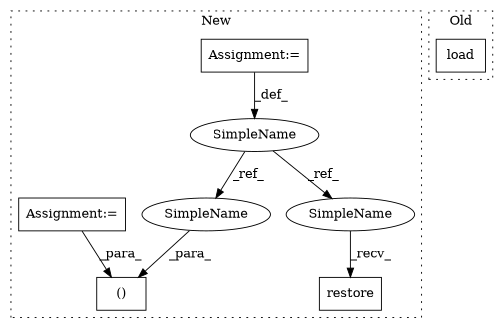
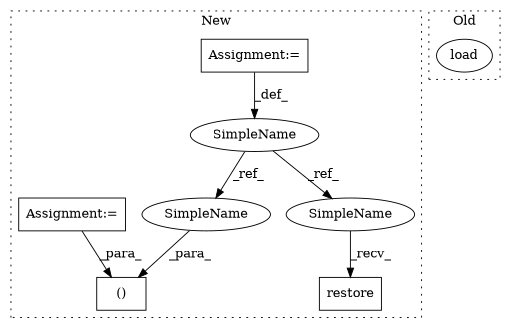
  digraph {
    node [a=42 l=8 s=2497 shape=box]
    n1 [a=32 l=9 label=restore s=2763]
    n2 [a=7 label="Assignment:="]
    n3 [a=106 l=22 label="()" s=2529]
    n4 [label=SimpleName shape=ellipse]
    n5 [a=7 l=1 label="Assignment:=" s=2517]
    n6 [label=SimpleName s=2529 shape=ellipse]
    n7 [label=SimpleName s=2754 shape=ellipse]
-   n8 [a=32 l=6 label=load s=3449]
+   n8 [a=32 l=6 label=load s=3449 shape=ellipse]
    subgraph cluster_1 {
      label=New
      style=dotted
      n1
      n2
      n3
      n4
      n5
      n6
      n7
    }
    subgraph cluster_2 {
      label=Old
      style=dotted
      n8
    }
    n2 -> n4 [label=_def_]
    n4 -> n6 [label=_ref_]
    n4 -> n7 [label=_ref_]
    n5 -> n3 [label=_para_]
    n6 -> n3 [label=_para_]
    n7 -> n1 [label=_recv_]
  }
